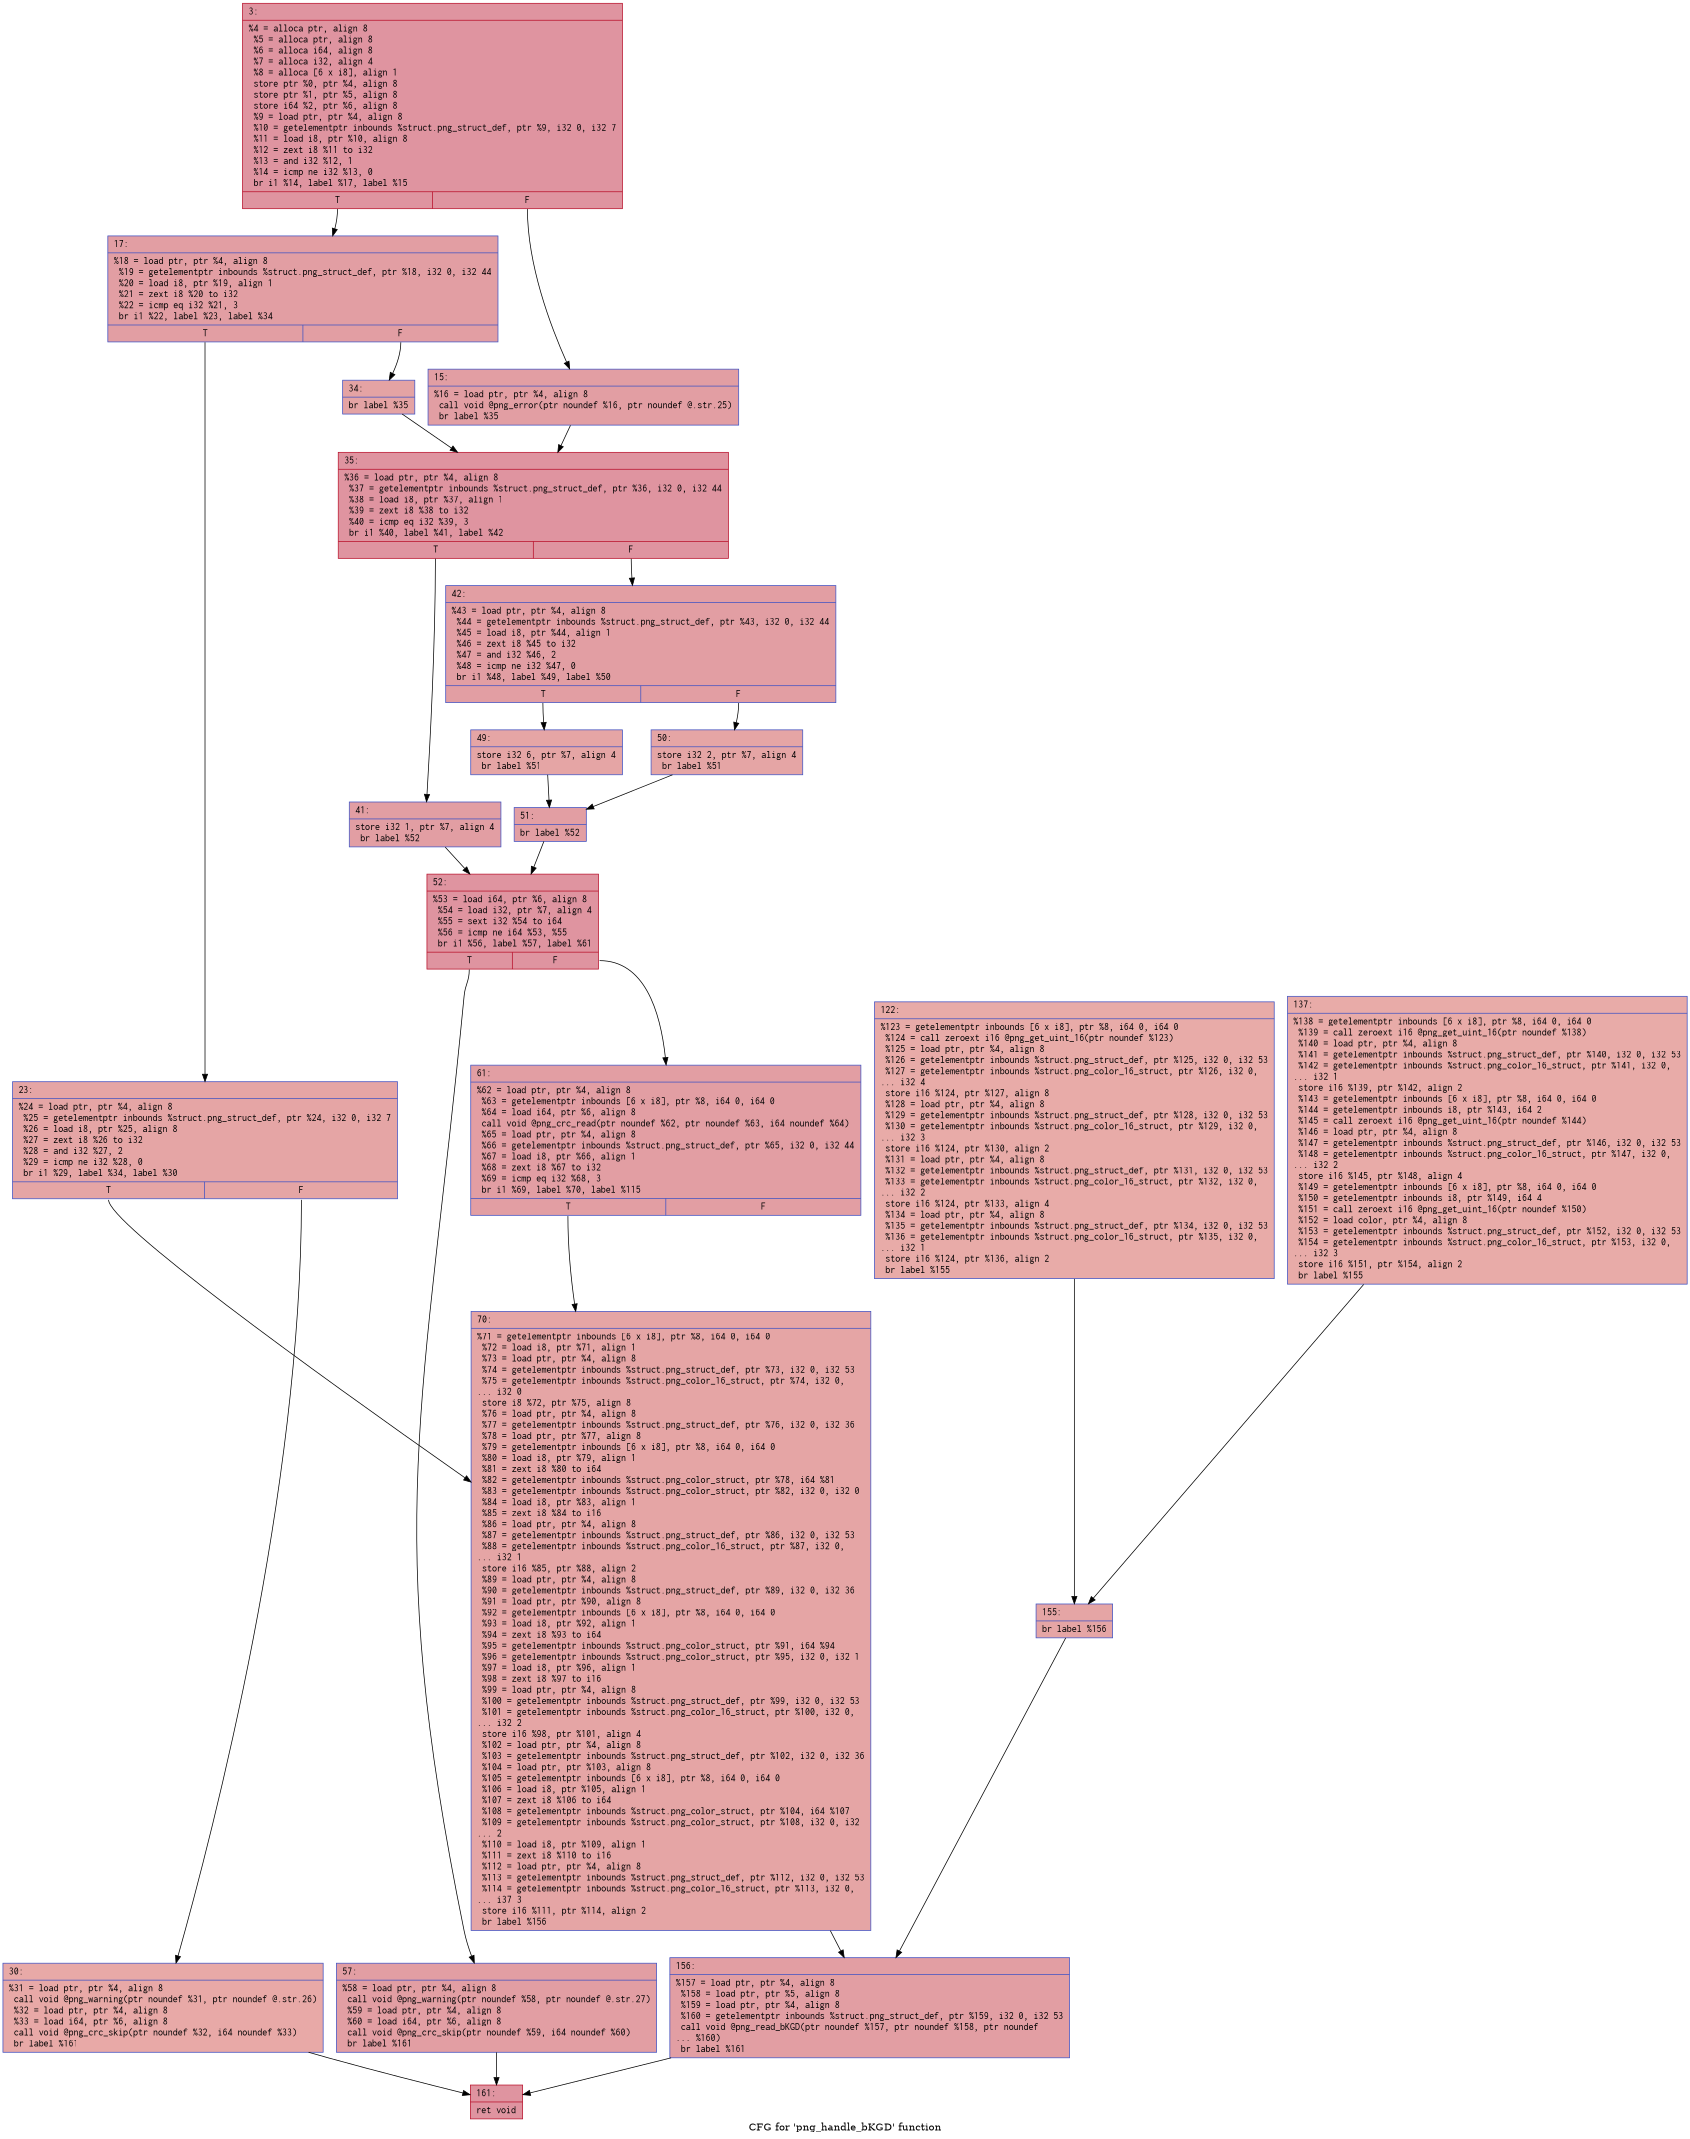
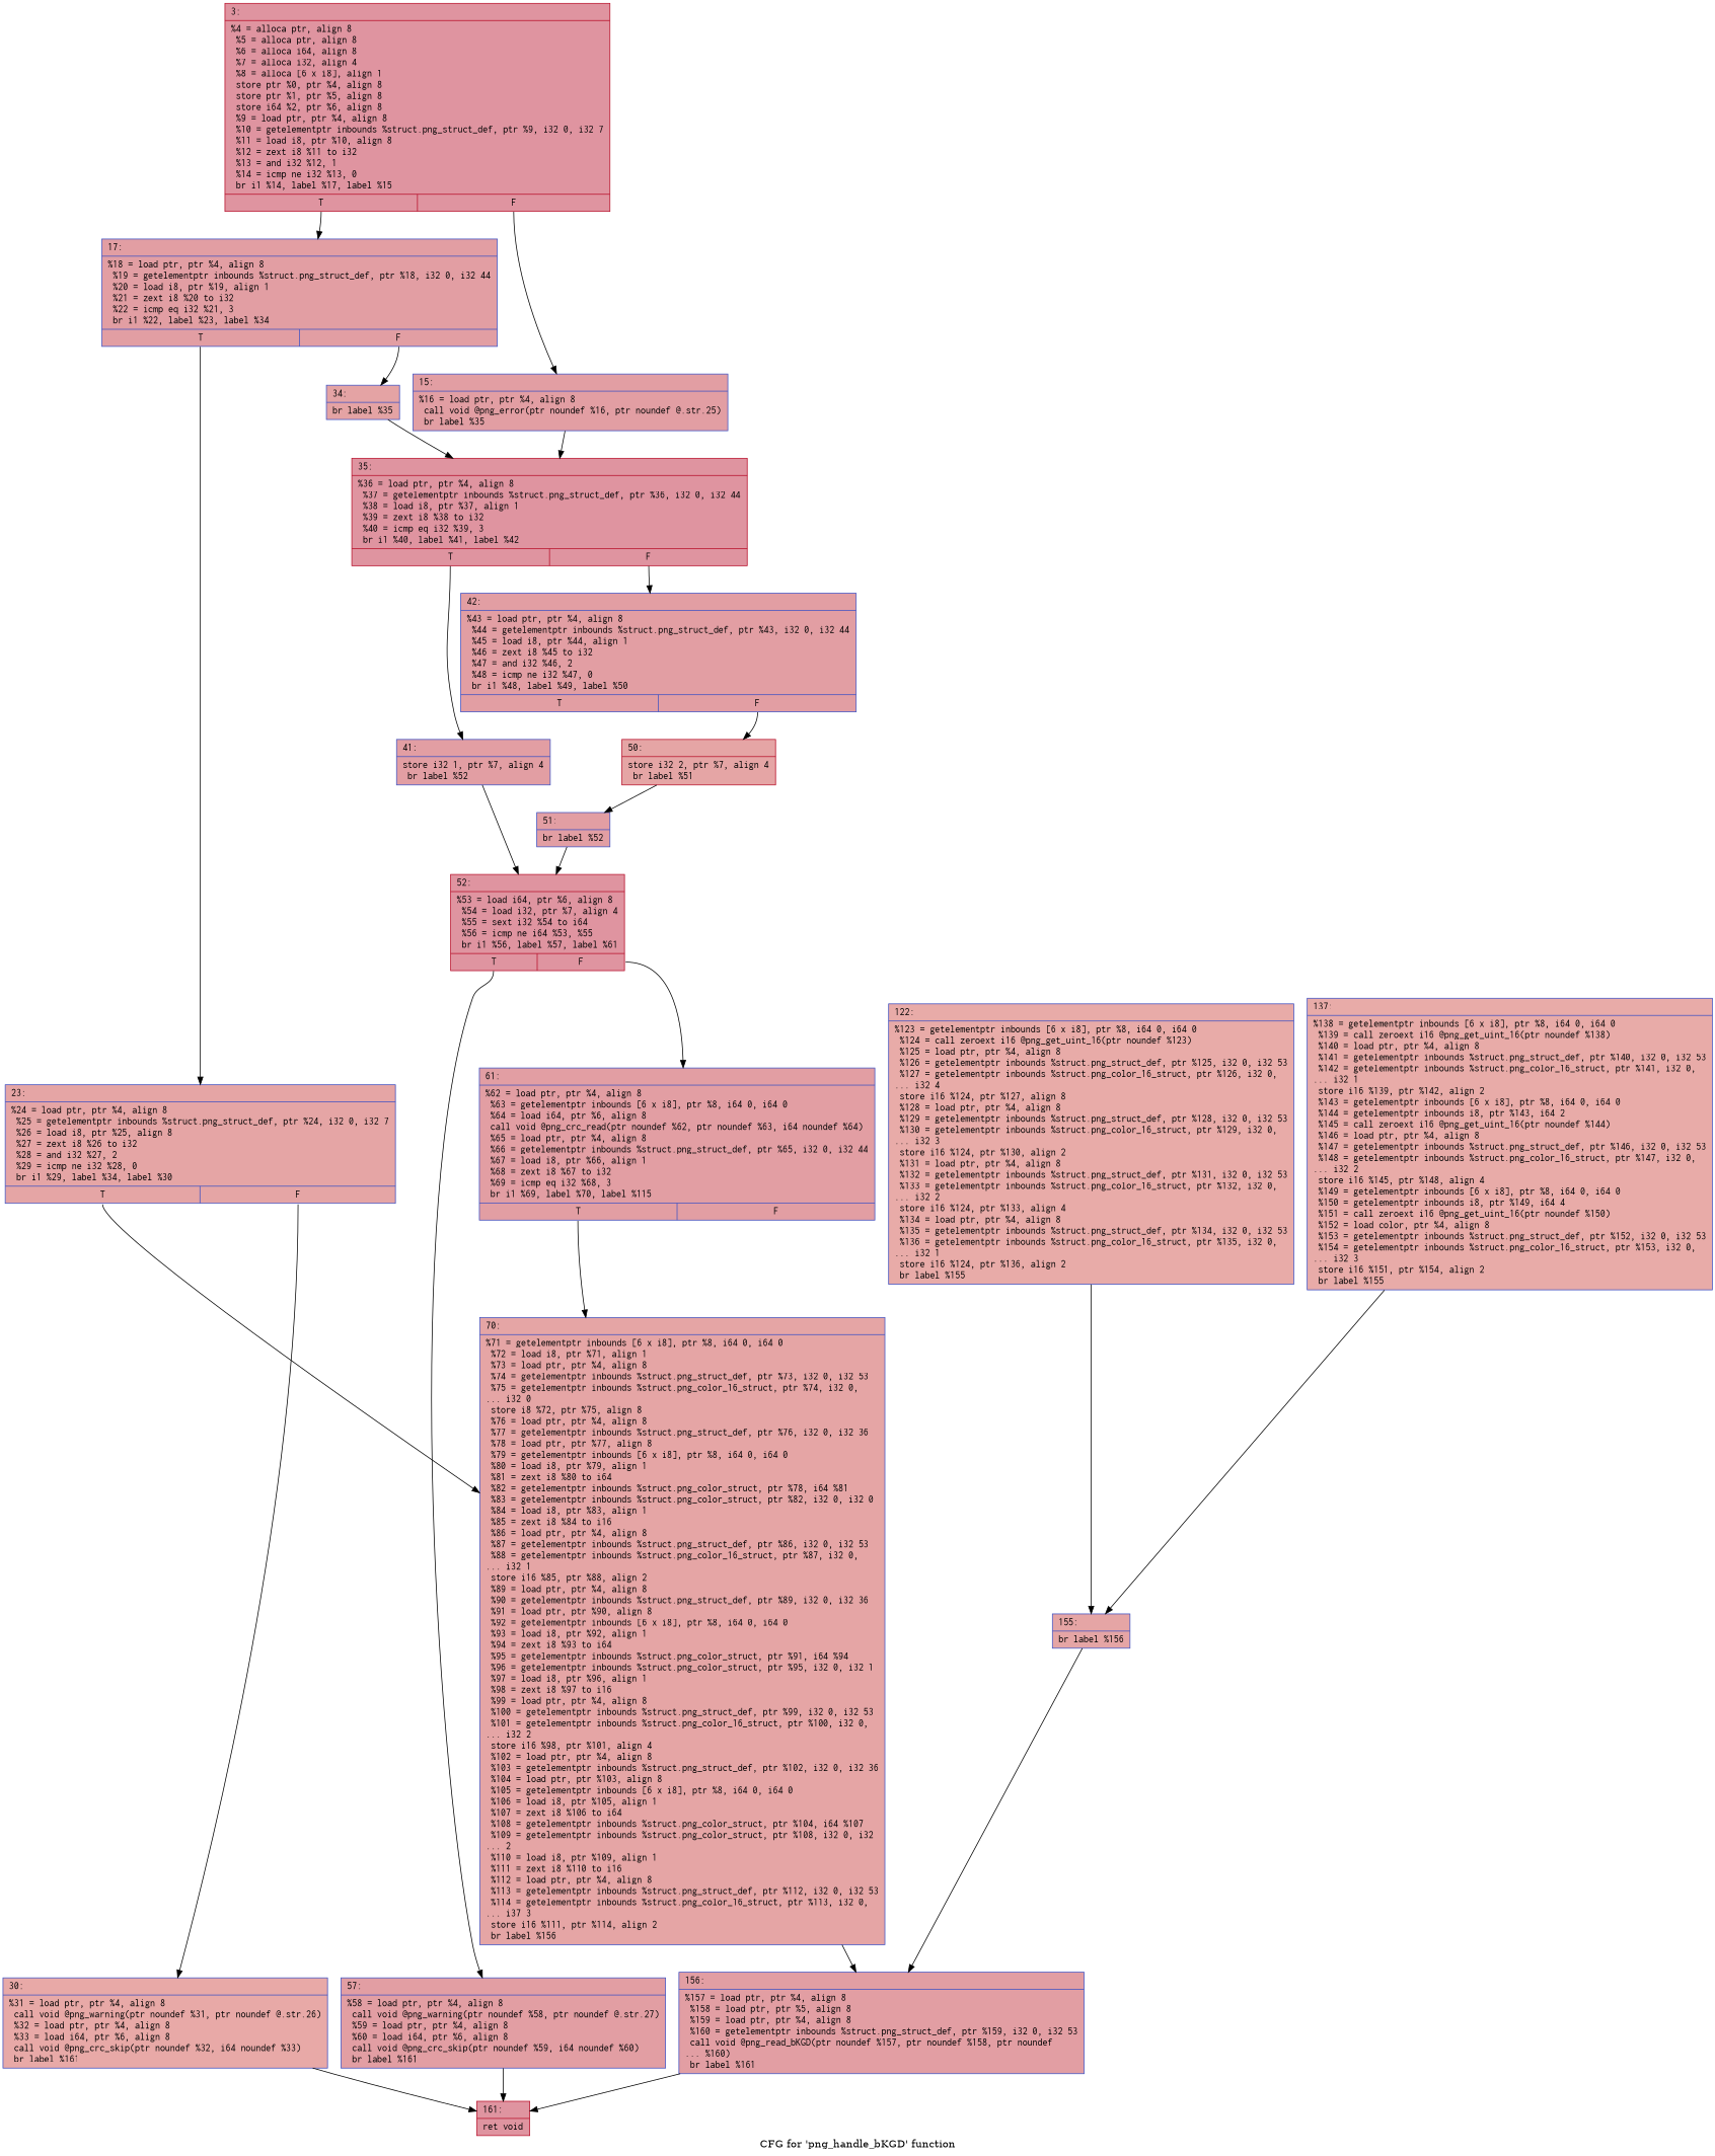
  digraph {
    label="CFG for 'png_handle_bKGD' function"
    node [color="#3d50c3ff" fillcolor="#be242e70" fontname=Courier shape=record style=filled]
    n1 [color="#b70d28ff" fillcolor="#b70d2870" label="{3:\l|  %4 = alloca ptr, align 8\l  %5 = alloca ptr, align 8\l  %6 = alloca i64, align 8\l  %7 = alloca i32, align 4\l  %8 = alloca [6 x i8], align 1\l  store ptr %0, ptr %4, align 8\l  store ptr %1, ptr %5, align 8\l  store i64 %2, ptr %6, align 8\l  %9 = load ptr, ptr %4, align 8\l  %10 = getelementptr inbounds %struct.png_struct_def, ptr %9, i32 0, i32 7\l  %11 = load i8, ptr %10, align 8\l  %12 = zext i8 %11 to i32\l  %13 = and i32 %12, 1\l  %14 = icmp ne i32 %13, 0\l  br i1 %14, label %17, label %15\l|{<s0>T|<s1>F}}"]
    n2 [label="{17:\l|  %18 = load ptr, ptr %4, align 8\l  %19 = getelementptr inbounds %struct.png_struct_def, ptr %18, i32 0, i32 44\l  %20 = load i8, ptr %19, align 1\l  %21 = zext i8 %20 to i32\l  %22 = icmp eq i32 %21, 3\l  br i1 %22, label %23, label %34\l|{<s0>T|<s1>F}}"]
    n3 [label="{15:\l|  %16 = load ptr, ptr %4, align 8\l  call void @png_error(ptr noundef %16, ptr noundef @.str.25)\l  br label %35\l}"]
    n4 [fillcolor="#c5333470" label="{23:\l|  %24 = load ptr, ptr %4, align 8\l  %25 = getelementptr inbounds %struct.png_struct_def, ptr %24, i32 0, i32 7\l  %26 = load i8, ptr %25, align 8\l  %27 = zext i8 %26 to i32\l  %28 = and i32 %27, 2\l  %29 = icmp ne i32 %28, 0\l  br i1 %29, label %34, label %30\l|{<s0>T|<s1>F}}"]
    n5 [fillcolor="#c32e3170" label="{34:\l|  br label %35\l}"]
    n6 [color="#b70d28ff" fillcolor="#b70d2870" label="{35:\l|  %36 = load ptr, ptr %4, align 8\l  %37 = getelementptr inbounds %struct.png_struct_def, ptr %36, i32 0, i32 44\l  %38 = load i8, ptr %37, align 1\l  %39 = zext i8 %38 to i32\l  %40 = icmp eq i32 %39, 3\l  br i1 %40, label %41, label %42\l|{<s0>T|<s1>F}}"]
    n7 [fillcolor="#ca3b3770" label="{30:\l|  %31 = load ptr, ptr %4, align 8\l  call void @png_warning(ptr noundef %31, ptr noundef @.str.26)\l  %32 = load ptr, ptr %4, align 8\l  %33 = load i64, ptr %6, align 8\l  call void @png_crc_skip(ptr noundef %32, i64 noundef %33)\l  br label %161\l}"]
    n8 [fillcolor="#c5333470" label="{70:\l|  %71 = getelementptr inbounds [6 x i8], ptr %8, i64 0, i64 0\l  %72 = load i8, ptr %71, align 1\l  %73 = load ptr, ptr %4, align 8\l  %74 = getelementptr inbounds %struct.png_struct_def, ptr %73, i32 0, i32 53\l  %75 = getelementptr inbounds %struct.png_color_16_struct, ptr %74, i32 0,\l... i32 0\l  store i8 %72, ptr %75, align 8\l  %76 = load ptr, ptr %4, align 8\l  %77 = getelementptr inbounds %struct.png_struct_def, ptr %76, i32 0, i32 36\l  %78 = load ptr, ptr %77, align 8\l  %79 = getelementptr inbounds [6 x i8], ptr %8, i64 0, i64 0\l  %80 = load i8, ptr %79, align 1\l  %81 = zext i8 %80 to i64\l  %82 = getelementptr inbounds %struct.png_color_struct, ptr %78, i64 %81\l  %83 = getelementptr inbounds %struct.png_color_struct, ptr %82, i32 0, i32 0\l  %84 = load i8, ptr %83, align 1\l  %85 = zext i8 %84 to i16\l  %86 = load ptr, ptr %4, align 8\l  %87 = getelementptr inbounds %struct.png_struct_def, ptr %86, i32 0, i32 53\l  %88 = getelementptr inbounds %struct.png_color_16_struct, ptr %87, i32 0,\l... i32 1\l  store i16 %85, ptr %88, align 2\l  %89 = load ptr, ptr %4, align 8\l  %90 = getelementptr inbounds %struct.png_struct_def, ptr %89, i32 0, i32 36\l  %91 = load ptr, ptr %90, align 8\l  %92 = getelementptr inbounds [6 x i8], ptr %8, i64 0, i64 0\l  %93 = load i8, ptr %92, align 1\l  %94 = zext i8 %93 to i64\l  %95 = getelementptr inbounds %struct.png_color_struct, ptr %91, i64 %94\l  %96 = getelementptr inbounds %struct.png_color_struct, ptr %95, i32 0, i32 1\l  %97 = load i8, ptr %96, align 1\l  %98 = zext i8 %97 to i16\l  %99 = load ptr, ptr %4, align 8\l  %100 = getelementptr inbounds %struct.png_struct_def, ptr %99, i32 0, i32 53\l  %101 = getelementptr inbounds %struct.png_color_16_struct, ptr %100, i32 0,\l... i32 2\l  store i16 %98, ptr %101, align 4\l  %102 = load ptr, ptr %4, align 8\l  %103 = getelementptr inbounds %struct.png_struct_def, ptr %102, i32 0, i32 36\l  %104 = load ptr, ptr %103, align 8\l  %105 = getelementptr inbounds [6 x i8], ptr %8, i64 0, i64 0\l  %106 = load i8, ptr %105, align 1\l  %107 = zext i8 %106 to i64\l  %108 = getelementptr inbounds %struct.png_color_struct, ptr %104, i64 %107\l  %109 = getelementptr inbounds %struct.png_color_struct, ptr %108, i32 0, i32\l... 2\l  %110 = load i8, ptr %109, align 1\l  %111 = zext i8 %110 to i16\l  %112 = load ptr, ptr %4, align 8\l  %113 = getelementptr inbounds %struct.png_struct_def, ptr %112, i32 0, i32 53\l  %114 = getelementptr inbounds %struct.png_color_16_struct, ptr %113, i32 0,\l... i37 3\l  store i16 %111, ptr %114, align 2\l  br label %156\l}"]
    n9 [label="{41:\l|  store i32 1, ptr %7, align 4\l  br label %52\l}"]
    n10 [label="{42:\l|  %43 = load ptr, ptr %4, align 8\l  %44 = getelementptr inbounds %struct.png_struct_def, ptr %43, i32 0, i32 44\l  %45 = load i8, ptr %44, align 1\l  %46 = zext i8 %45 to i32\l  %47 = and i32 %46, 2\l  %48 = icmp ne i32 %47, 0\l  br i1 %48, label %49, label %50\l|{<s0>T|<s1>F}}"]
    n11 [color="#b70d28ff" fillcolor="#b70d2870" label="{52:\l|  %53 = load i64, ptr %6, align 8\l  %54 = load i32, ptr %7, align 4\l  %55 = sext i32 %54 to i64\l  %56 = icmp ne i64 %53, %55\l  br i1 %56, label %57, label %61\l|{<s0>T|<s1>F}}"]
-   n12 [fillcolor="#c5333470" label="{49:\l|  store i32 6, ptr %7, align 4\l  br label %51\l}"]
-   n13 [fillcolor="#c5333470" label="{50:\l|  store i32 2, ptr %7, align 4\l  br label %51\l}"]
+   n13 [color="#b70d28ff" fillcolor="#c5333470" label="{50:\l|  store i32 2, ptr %7, align 4\l  br label %51\l}"]
    n14 [color="#b70d28ff" fillcolor="#b70d2870" label="{161:\l|  ret void\l}"]
    n15 [label="{57:\l|  %58 = load ptr, ptr %4, align 8\l  call void @png_warning(ptr noundef %58, ptr noundef @.str.27)\l  %59 = load ptr, ptr %4, align 8\l  %60 = load i64, ptr %6, align 8\l  call void @png_crc_skip(ptr noundef %59, i64 noundef %60)\l  br label %161\l}"]
    n16 [label="{61:\l|  %62 = load ptr, ptr %4, align 8\l  %63 = getelementptr inbounds [6 x i8], ptr %8, i64 0, i64 0\l  %64 = load i64, ptr %6, align 8\l  call void @png_crc_read(ptr noundef %62, ptr noundef %63, i64 noundef %64)\l  %65 = load ptr, ptr %4, align 8\l  %66 = getelementptr inbounds %struct.png_struct_def, ptr %65, i32 0, i32 44\l  %67 = load i8, ptr %66, align 1\l  %68 = zext i8 %67 to i32\l  %69 = icmp eq i32 %68, 3\l  br i1 %69, label %70, label %115\l|{<s0>T|<s1>F}}"]
    n17 [label="{51:\l|  br label %52\l}"]
    n18 [label="{156:\l|  %157 = load ptr, ptr %4, align 8\l  %158 = load ptr, ptr %5, align 8\l  %159 = load ptr, ptr %4, align 8\l  %160 = getelementptr inbounds %struct.png_struct_def, ptr %159, i32 0, i32 53\l  call void @png_read_bKGD(ptr noundef %157, ptr noundef %158, ptr noundef\l... %160)\l  br label %161\l}"]
    n19 [fillcolor="#cc403a70" label="{137:\l|  %138 = getelementptr inbounds [6 x i8], ptr %8, i64 0, i64 0\l  %139 = call zeroext i16 @png_get_uint_16(ptr noundef %138)\l  %140 = load ptr, ptr %4, align 8\l  %141 = getelementptr inbounds %struct.png_struct_def, ptr %140, i32 0, i32 53\l  %142 = getelementptr inbounds %struct.png_color_16_struct, ptr %141, i32 0,\l... i32 1\l  store i16 %139, ptr %142, align 2\l  %143 = getelementptr inbounds [6 x i8], ptr %8, i64 0, i64 0\l  %144 = getelementptr inbounds i8, ptr %143, i64 2\l  %145 = call zeroext i16 @png_get_uint_16(ptr noundef %144)\l  %146 = load ptr, ptr %4, align 8\l  %147 = getelementptr inbounds %struct.png_struct_def, ptr %146, i32 0, i32 53\l  %148 = getelementptr inbounds %struct.png_color_16_struct, ptr %147, i32 0,\l... i32 2\l  store i16 %145, ptr %148, align 4\l  %149 = getelementptr inbounds [6 x i8], ptr %8, i64 0, i64 0\l  %150 = getelementptr inbounds i8, ptr %149, i64 4\l  %151 = call zeroext i16 @png_get_uint_16(ptr noundef %150)\l  %152 = load color, ptr %4, align 8\l  %153 = getelementptr inbounds %struct.png_struct_def, ptr %152, i32 0, i32 53\l  %154 = getelementptr inbounds %struct.png_color_16_struct, ptr %153, i32 0,\l... i32 3\l  store i16 %151, ptr %154, align 2\l  br label %155\l}"]
    n20 [fillcolor="#c5333470" label="{155:\l|  br label %156\l}"]
    n21 [fillcolor="#cc403a70" label="{122:\l|  %123 = getelementptr inbounds [6 x i8], ptr %8, i64 0, i64 0\l  %124 = call zeroext i16 @png_get_uint_16(ptr noundef %123)\l  %125 = load ptr, ptr %4, align 8\l  %126 = getelementptr inbounds %struct.png_struct_def, ptr %125, i32 0, i32 53\l  %127 = getelementptr inbounds %struct.png_color_16_struct, ptr %126, i32 0,\l... i32 4\l  store i16 %124, ptr %127, align 8\l  %128 = load ptr, ptr %4, align 8\l  %129 = getelementptr inbounds %struct.png_struct_def, ptr %128, i32 0, i32 53\l  %130 = getelementptr inbounds %struct.png_color_16_struct, ptr %129, i32 0,\l... i32 3\l  store i16 %124, ptr %130, align 2\l  %131 = load ptr, ptr %4, align 8\l  %132 = getelementptr inbounds %struct.png_struct_def, ptr %131, i32 0, i32 53\l  %133 = getelementptr inbounds %struct.png_color_16_struct, ptr %132, i32 0,\l... i32 2\l  store i16 %124, ptr %133, align 4\l  %134 = load ptr, ptr %4, align 8\l  %135 = getelementptr inbounds %struct.png_struct_def, ptr %134, i32 0, i32 53\l  %136 = getelementptr inbounds %struct.png_color_16_struct, ptr %135, i32 0,\l... i32 1\l  store i16 %124, ptr %136, align 2\l  br label %155\l}"]
    n1 -> n2 [tailport=s0]
    n1 -> n3 [tailport=s1]
    n2 -> n4 [tailport=s0]
    n2 -> n5 [tailport=s1]
    n3 -> n6
    n4 -> n7 [tailport=s1]
    n4 -> n8 [tailport=s0]
    n5 -> n6
    n6 -> n9 [tailport=s0]
    n6 -> n10 [tailport=s1]
    n7 -> n14
    n8 -> n18
    n9 -> n11
-   n10 -> n12 [tailport=s0]
    n10 -> n13 [tailport=s1]
    n11 -> n15 [tailport=s0]
    n11 -> n16 [tailport=s1]
-   n12 -> n17
    n13 -> n17
    n15 -> n14
    n16 -> n8 [tailport=s0]
    n17 -> n11
    n18 -> n14
    n19 -> n20
    n20 -> n18
    n21 -> n20
  }
